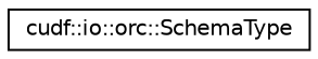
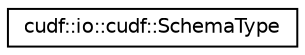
  digraph {
    rankdir=LR
-   n1 [color=black fillcolor=white fontname=Helvetica fontsize=10 height=0.2 label="cudf::io::orc::SchemaType" shape=record style=filled width=0.4]
+   n1 [color=black fillcolor=white fontname=Helvetica fontsize=10 height=0.2 label="cudf::io::cudf::SchemaType" shape=record style=filled width=0.4]
  }
